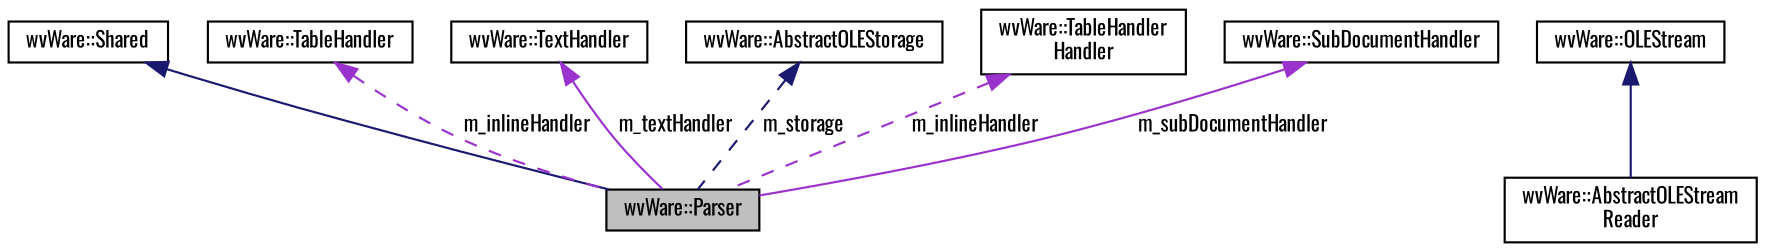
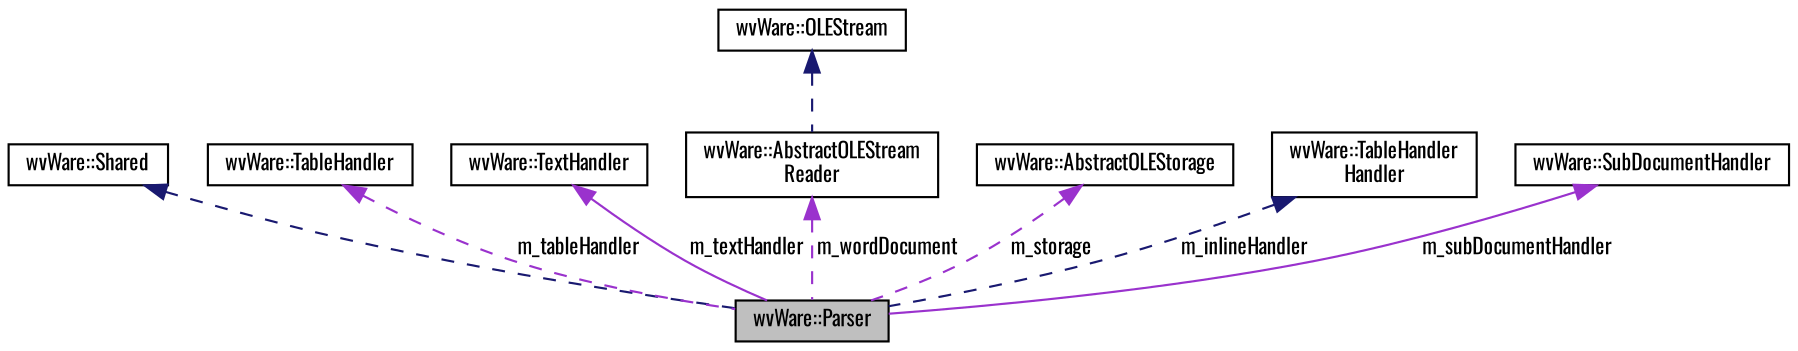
  digraph {
    fontname=Oswald
    rankdir=TB
    node [color=black fillcolor=white fontname=Oswald fontsize=10 shape=record style=filled]
    edge [color=darkorchid3 dir=back fontname=Oswald fontsize=10 labelfontname=Helvetica labelfontsize=10 style=solid]
    n1 [fillcolor=grey75 fontcolor=black height=0.2 label="wvWare::Parser" width=0.4]
    n2 [height=0.2 label="wvWare::Shared" width=0.4]
    n3 [height=0.2 label="wvWare::TableHandler" width=0.4]
    n4 [height=0.2 label="wvWare::TextHandler" width=0.4]
    n5 [height=0.2 label="wvWare::AbstractOLEStream\lReader" width=0.4]
    n6 [height=0.2 label="wvWare::OLEStream" width=0.4]
    n7 [height=0.2 label="wvWare::AbstractOLEStorage" width=0.4]
    n8 [height=0.2 label="wvWare::TableHandler\lHandler" width=0.4]
    n9 [height=0.2 label="wvWare::SubDocumentHandler" width=0.4]
-   n2 -> n1 [color=midnightblue]
-   n3 -> n1 [label=" m_inlineHandler" style=dashed]
+   n2 -> n1 [color=midnightblue style=dashed]
+   n3 -> n1 [label=" m_tableHandler" style=dashed]
    n4 -> n1 [label=" m_textHandler"]
-   n6 -> n5 [color=midnightblue]
-   n7 -> n1 [color=midnightblue label=" m_storage" style=dashed]
-   n8 -> n1 [label=" m_inlineHandler" style=dashed]
+   n5 -> n1 [label=" m_wordDocument" style=dashed]
+   n6 -> n5 [color=midnightblue style=dashed]
+   n7 -> n1 [label=" m_storage" style=dashed]
+   n8 -> n1 [color=midnightblue label=" m_inlineHandler" style=dashed]
    n9 -> n1 [label=" m_subDocumentHandler"]
  }
